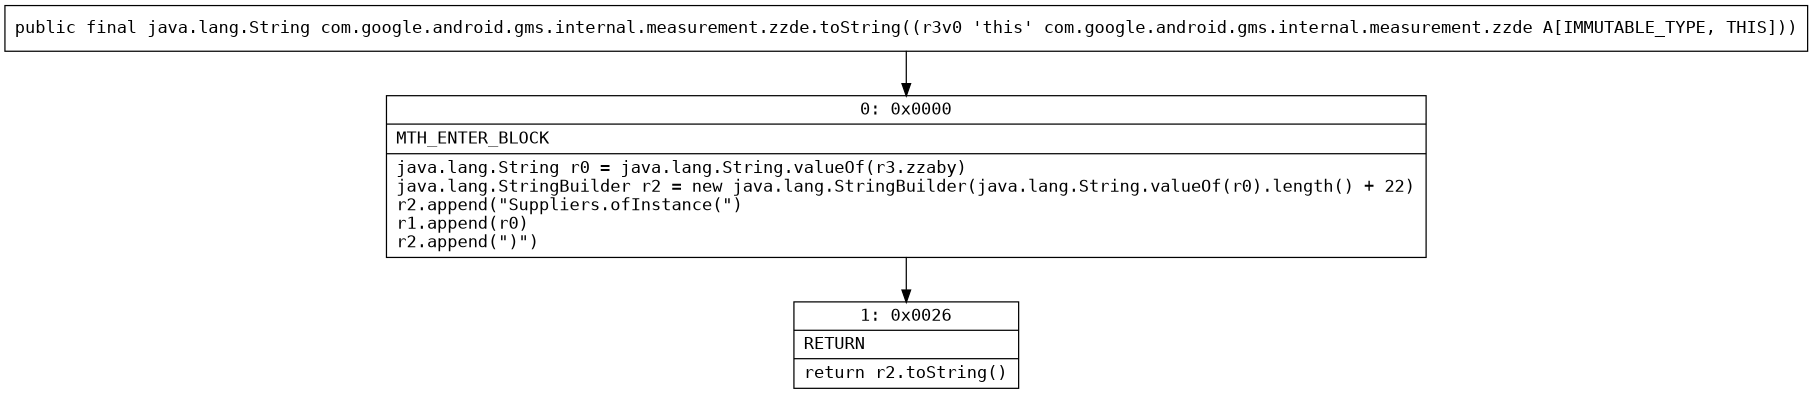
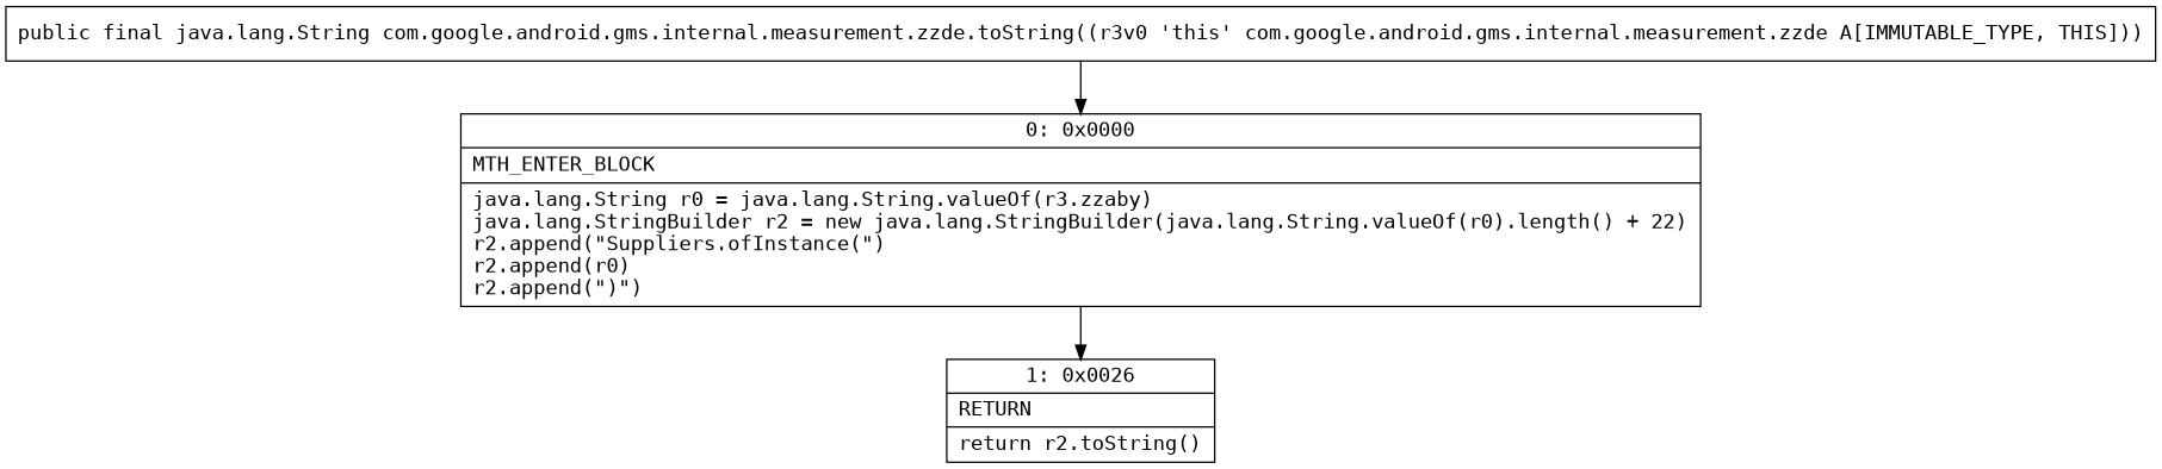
  digraph {
    fontname="DejaVu Sans Mono"
    node [shape=record fontname="DejaVu Sans Mono"]
    edge [fontname="DejaVu Sans Mono"]
-   n1 [label="{0\:\ 0x0000|MTH_ENTER_BLOCK\l|java.lang.String r0 = java.lang.String.valueOf(r3.zzaby)\ljava.lang.StringBuilder r2 = new java.lang.StringBuilder(java.lang.String.valueOf(r0).length() + 22)\lr2.append(\"Suppliers.ofInstance(\")\lr1.append(r0)\lr2.append(\")\")\l}"]
+   n1 [label="{0\:\ 0x0000|MTH_ENTER_BLOCK\l|java.lang.String r0 = java.lang.String.valueOf(r3.zzaby)\ljava.lang.StringBuilder r2 = new java.lang.StringBuilder(java.lang.String.valueOf(r0).length() + 22)\lr2.append(\"Suppliers.ofInstance(\")\lr2.append(r0)\lr2.append(\")\")\l}"]
    n2 [label="{1\:\ 0x0026|RETURN\l|return r2.toString()\l}"]
    n3 [label="{public final java.lang.String com.google.android.gms.internal.measurement.zzde.toString((r3v0 'this' com.google.android.gms.internal.measurement.zzde A[IMMUTABLE_TYPE, THIS])) }"]
    n1 -> n2
    n3 -> n1
  }
